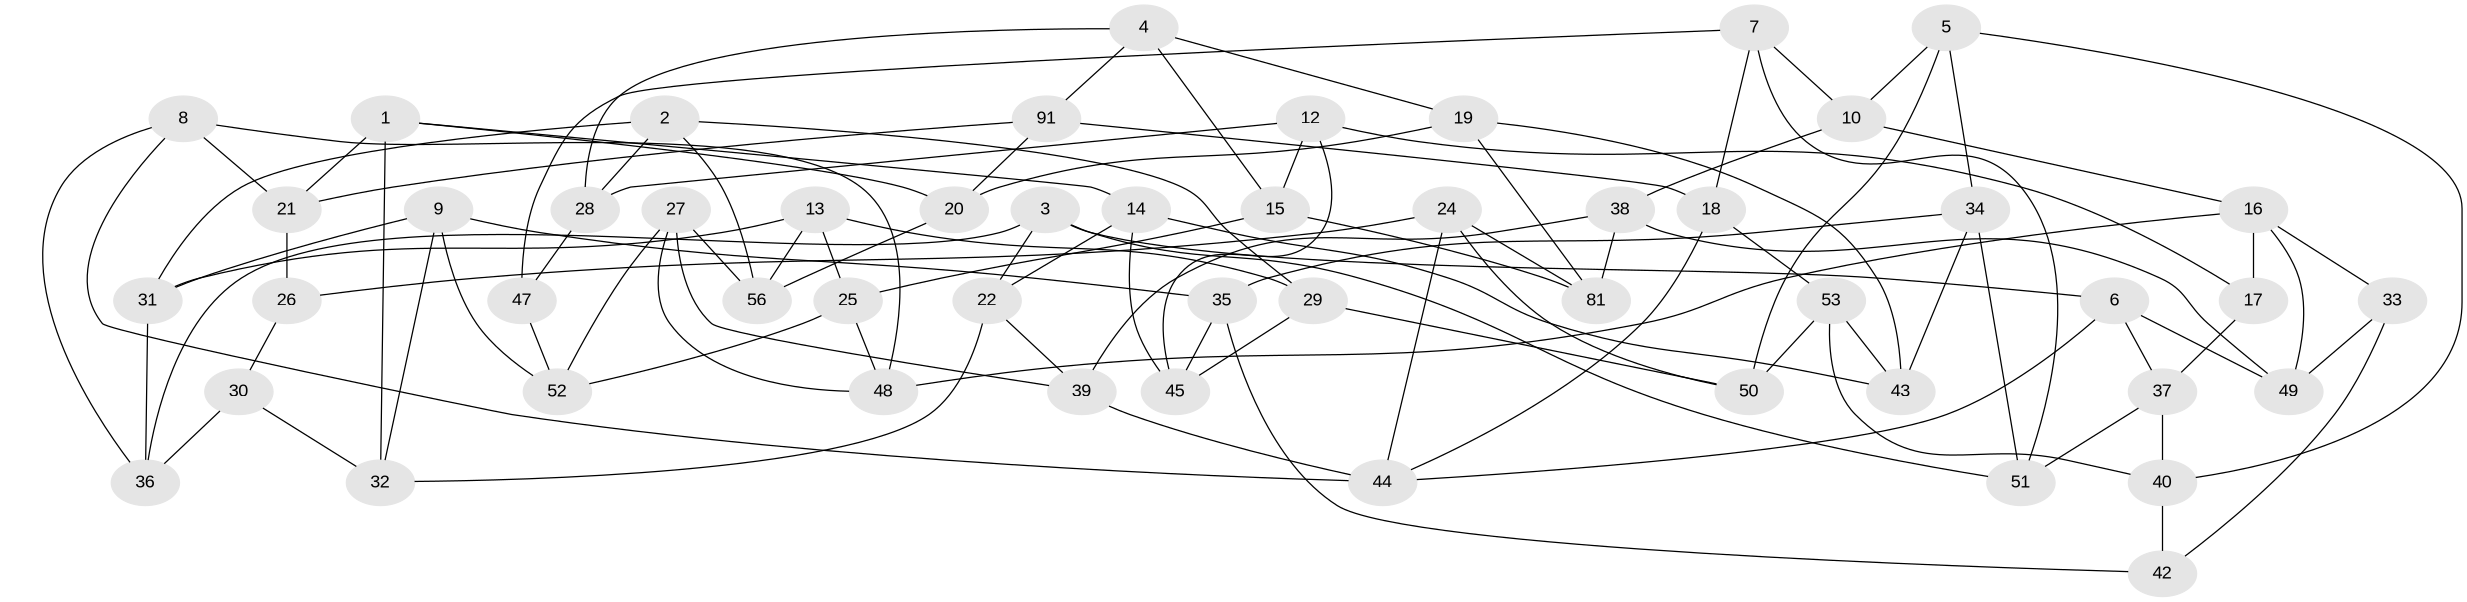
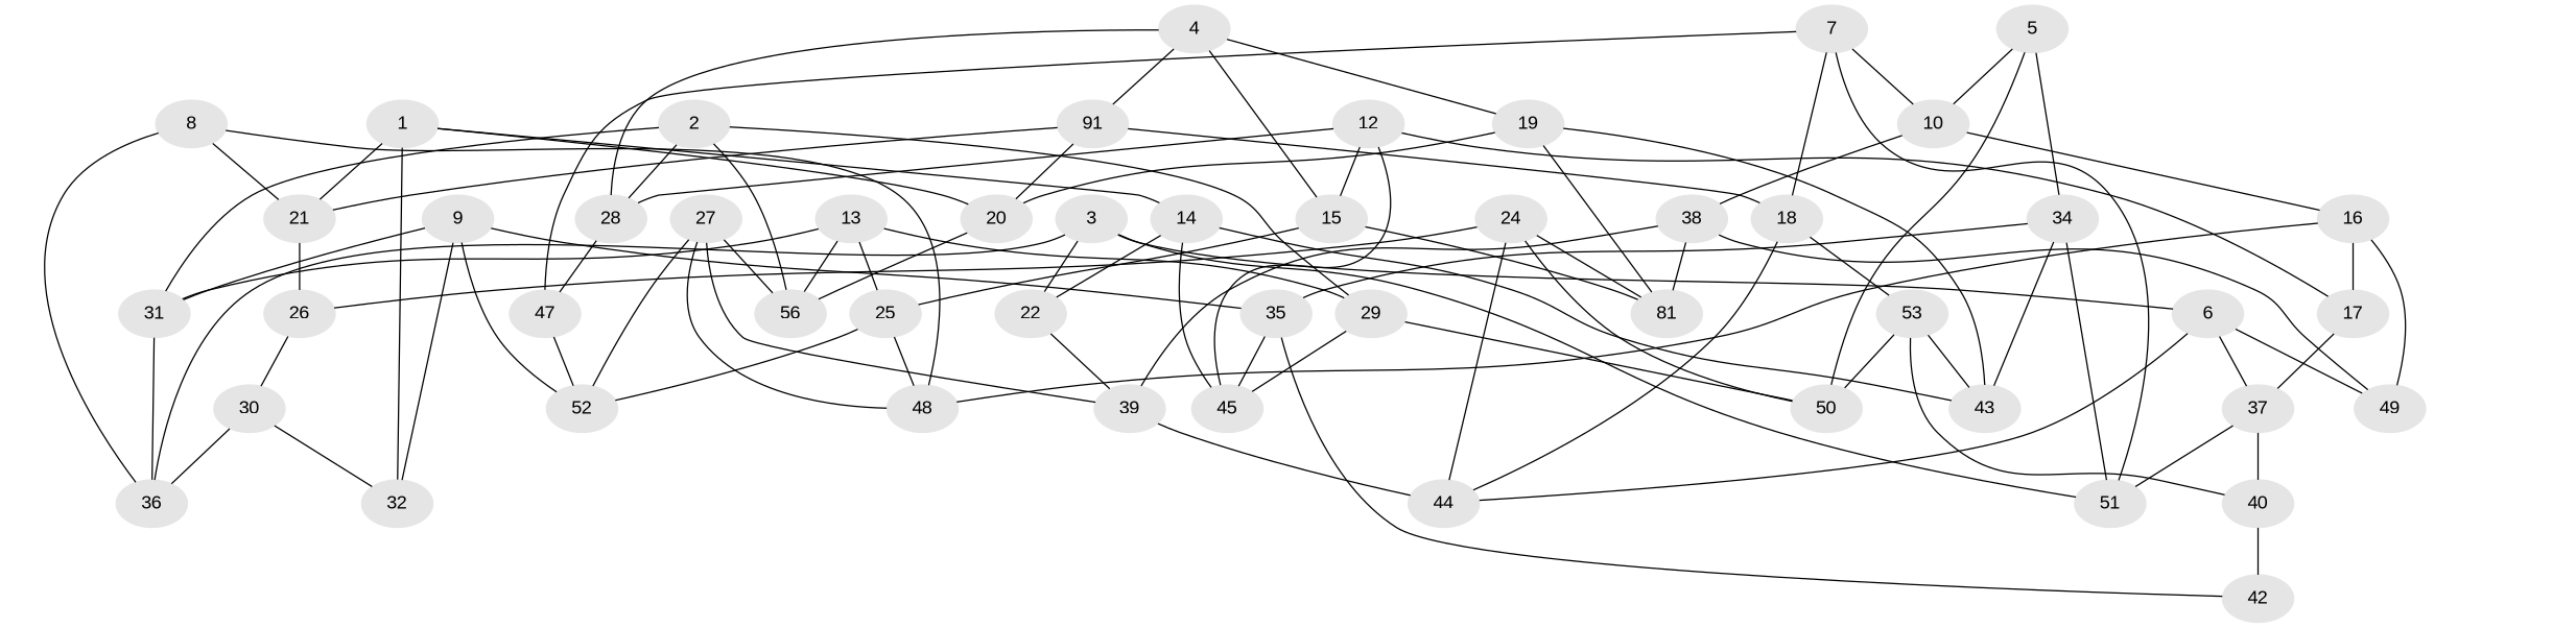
  graph {
    fontname="Liberation Sans"
    node [color=gray90 fontname="Liberation Sans" style=filled]
    edge [fontname="Liberation Sans"]
    1
    14
    20
    21
    32
    22
    45
    43
    n9 [label=56]
    26
    2
    28
    29
    31
    47
    50
    36
    3
    6
    51
    37
    49
    44
    39
    4
    n26 [label=91]
    15
    19
    18
    25
    n31 [label=81]
    5
    10
    34
    40
    16
    38
    35
    42
    30
    7
    n42 [label=53]
    52
    8
    48
    9
    17
-   33
    12
    13
    24
    27
    1 -- 14
    1 -- 20
    1 -- 21
    1 -- 32
    14 -- 22
    14 -- 45
    14 -- 43
    20 -- n9
    21 -- 26
-   22 -- 32
    22 -- 39
    26 -- 30
    2 -- n9
    2 -- 28
    2 -- 29
    2 -- 31
    28 -- 47
    29 -- 45
    29 -- 50
    31 -- 36
    47 -- 52
    3 -- 22
    3 -- 36
    3 -- 6
    3 -- 51
    6 -- 37
    6 -- 49
    6 -- 44
    37 -- 51
    37 -- 40
    39 -- 44
    4 -- 28
    4 -- n26
    4 -- 15
    4 -- 19
    n26 -- 20
    n26 -- 21
    n26 -- 18
    15 -- 25
    15 -- n31
    19 -- 20
    19 -- 43
    19 -- n31
    18 -- 44
    18 -- n42
    25 -- 52
    25 -- 48
    5 -- 50
    5 -- 10
    5 -- 34
-   5 -- 40
    10 -- 16
    10 -- 38
    34 -- 43
    34 -- 51
    34 -- 35
    40 -- 42
    16 -- 49
    16 -- 48
    16 -- 17
-   16 -- 33
    38 -- 49
    38 -- 39
    38 -- n31
    35 -- 45
    35 -- 42
    30 -- 32
    30 -- 36
    7 -- 47
    7 -- 51
    7 -- 18
    7 -- 10
    n42 -- 43
    n42 -- 50
    n42 -- 40
    8 -- 21
    8 -- 36
-   8 -- 44
    8 -- 48
    9 -- 32
    9 -- 31
    9 -- 35
    9 -- 52
    17 -- 37
-   33 -- 49
-   33 -- 42
    12 -- 45
    12 -- 28
    12 -- 15
    12 -- 17
    13 -- n9
    13 -- 29
    13 -- 31
    13 -- 25
    24 -- 26
    24 -- 50
    24 -- 44
    24 -- n31
    27 -- n9
    27 -- 39
    27 -- 52
    27 -- 48
  }
